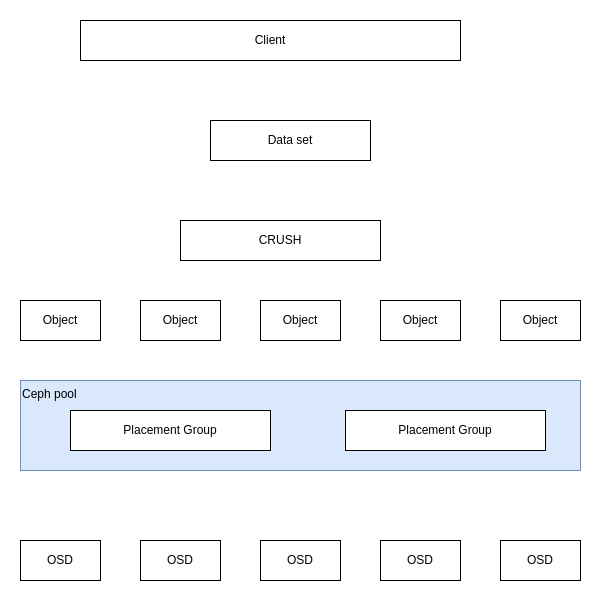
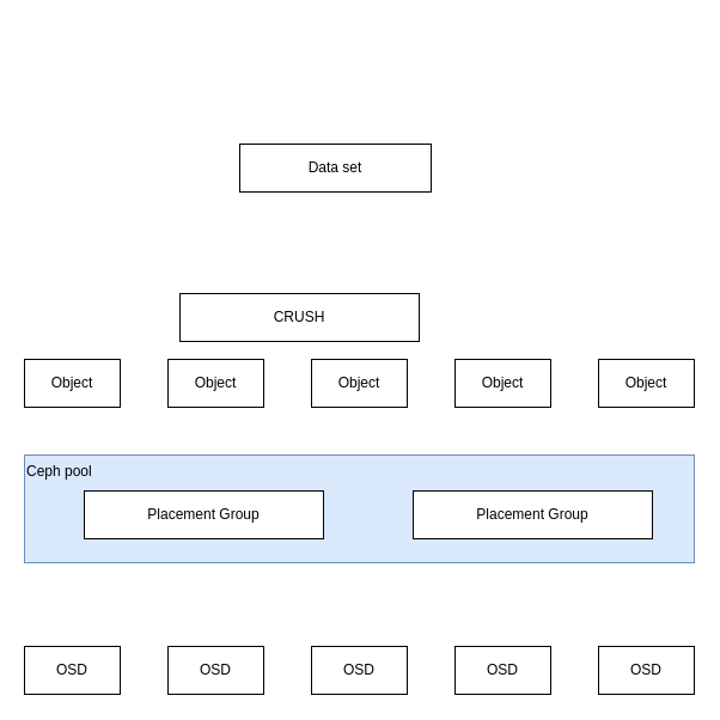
  <mxCell id="0" />
  <mxCell id="1" parent="0" />
  <mxCell id="2" value="Ceph pool" style="rounded=0;whiteSpace=wrap;html=1;align=left;verticalAlign=top;fillColor=#dae8fc;strokeColor=#6c8ebf;" vertex="1" parent="1"><mxGeometry x="20" y="380" width="560" height="90" as="geometry" /></mxCell>
  <mxCell id="3" value="OSD" style="rounded=0;whiteSpace=wrap;html=1;" vertex="1" parent="1"><mxGeometry x="20" y="540" width="80" height="40" as="geometry" /></mxCell>
- <mxCell id="4" value="Client" style="rounded=0;whiteSpace=wrap;html=1;" vertex="1" parent="1"><mxGeometry x="80" y="20" width="380" height="40" as="geometry" /></mxCell>
- <mxCell id="5" value="Data set" style="rounded=0;whiteSpace=wrap;html=1;" vertex="1" parent="1"><mxGeometry x="210" y="120" width="160" height="40" as="geometry" /></mxCell>
- <mxCell id="6" value="CRUSH" style="rounded=0;whiteSpace=wrap;html=1;" vertex="1" parent="1"><mxGeometry x="180" y="220" width="200" height="40" as="geometry" /></mxCell>
+ <mxCell id="5" value="Data set" style="rounded=0;whiteSpace=wrap;html=1;" vertex="1" parent="1"><mxGeometry x="200" y="120" width="160" height="40" as="geometry" /></mxCell>
+ <mxCell id="6" value="CRUSH" style="rounded=0;whiteSpace=wrap;html=1;" vertex="1" parent="1"><mxGeometry x="150" y="245" width="200" height="40" as="geometry" /></mxCell>
  <mxCell id="7" value="Object" style="rounded=0;whiteSpace=wrap;html=1;" vertex="1" parent="1"><mxGeometry x="20" y="300" width="80" height="40" as="geometry" /></mxCell>
  <mxCell id="8" value="Object" style="rounded=0;whiteSpace=wrap;html=1;" vertex="1" parent="1"><mxGeometry x="140" y="300" width="80" height="40" as="geometry" /></mxCell>
  <mxCell id="9" value="Object" style="rounded=0;whiteSpace=wrap;html=1;" vertex="1" parent="1"><mxGeometry x="260" y="300" width="80" height="40" as="geometry" /></mxCell>
  <mxCell id="10" value="Object" style="rounded=0;whiteSpace=wrap;html=1;" vertex="1" parent="1"><mxGeometry x="380" y="300" width="80" height="40" as="geometry" /></mxCell>
  <mxCell id="11" value="Object" style="rounded=0;whiteSpace=wrap;html=1;" vertex="1" parent="1"><mxGeometry x="500" y="300" width="80" height="40" as="geometry" /></mxCell>
  <mxCell id="12" value="Placement Group" style="rounded=0;whiteSpace=wrap;html=1;" vertex="1" parent="1"><mxGeometry x="70" y="410" width="200" height="40" as="geometry" /></mxCell>
  <mxCell id="13" value="Placement Group" style="rounded=0;whiteSpace=wrap;html=1;" vertex="1" parent="1"><mxGeometry x="345" y="410" width="200" height="40" as="geometry" /></mxCell>
  <mxCell id="14" value="OSD" style="rounded=0;whiteSpace=wrap;html=1;" vertex="1" parent="1"><mxGeometry x="140" y="540" width="80" height="40" as="geometry" /></mxCell>
  <mxCell id="15" value="OSD" style="rounded=0;whiteSpace=wrap;html=1;" vertex="1" parent="1"><mxGeometry x="260" y="540" width="80" height="40" as="geometry" /></mxCell>
  <mxCell id="16" value="OSD" style="rounded=0;whiteSpace=wrap;html=1;" vertex="1" parent="1"><mxGeometry x="380" y="540" width="80" height="40" as="geometry" /></mxCell>
  <mxCell id="17" value="OSD" style="rounded=0;whiteSpace=wrap;html=1;" vertex="1" parent="1"><mxGeometry x="500" y="540" width="80" height="40" as="geometry" /></mxCell>
